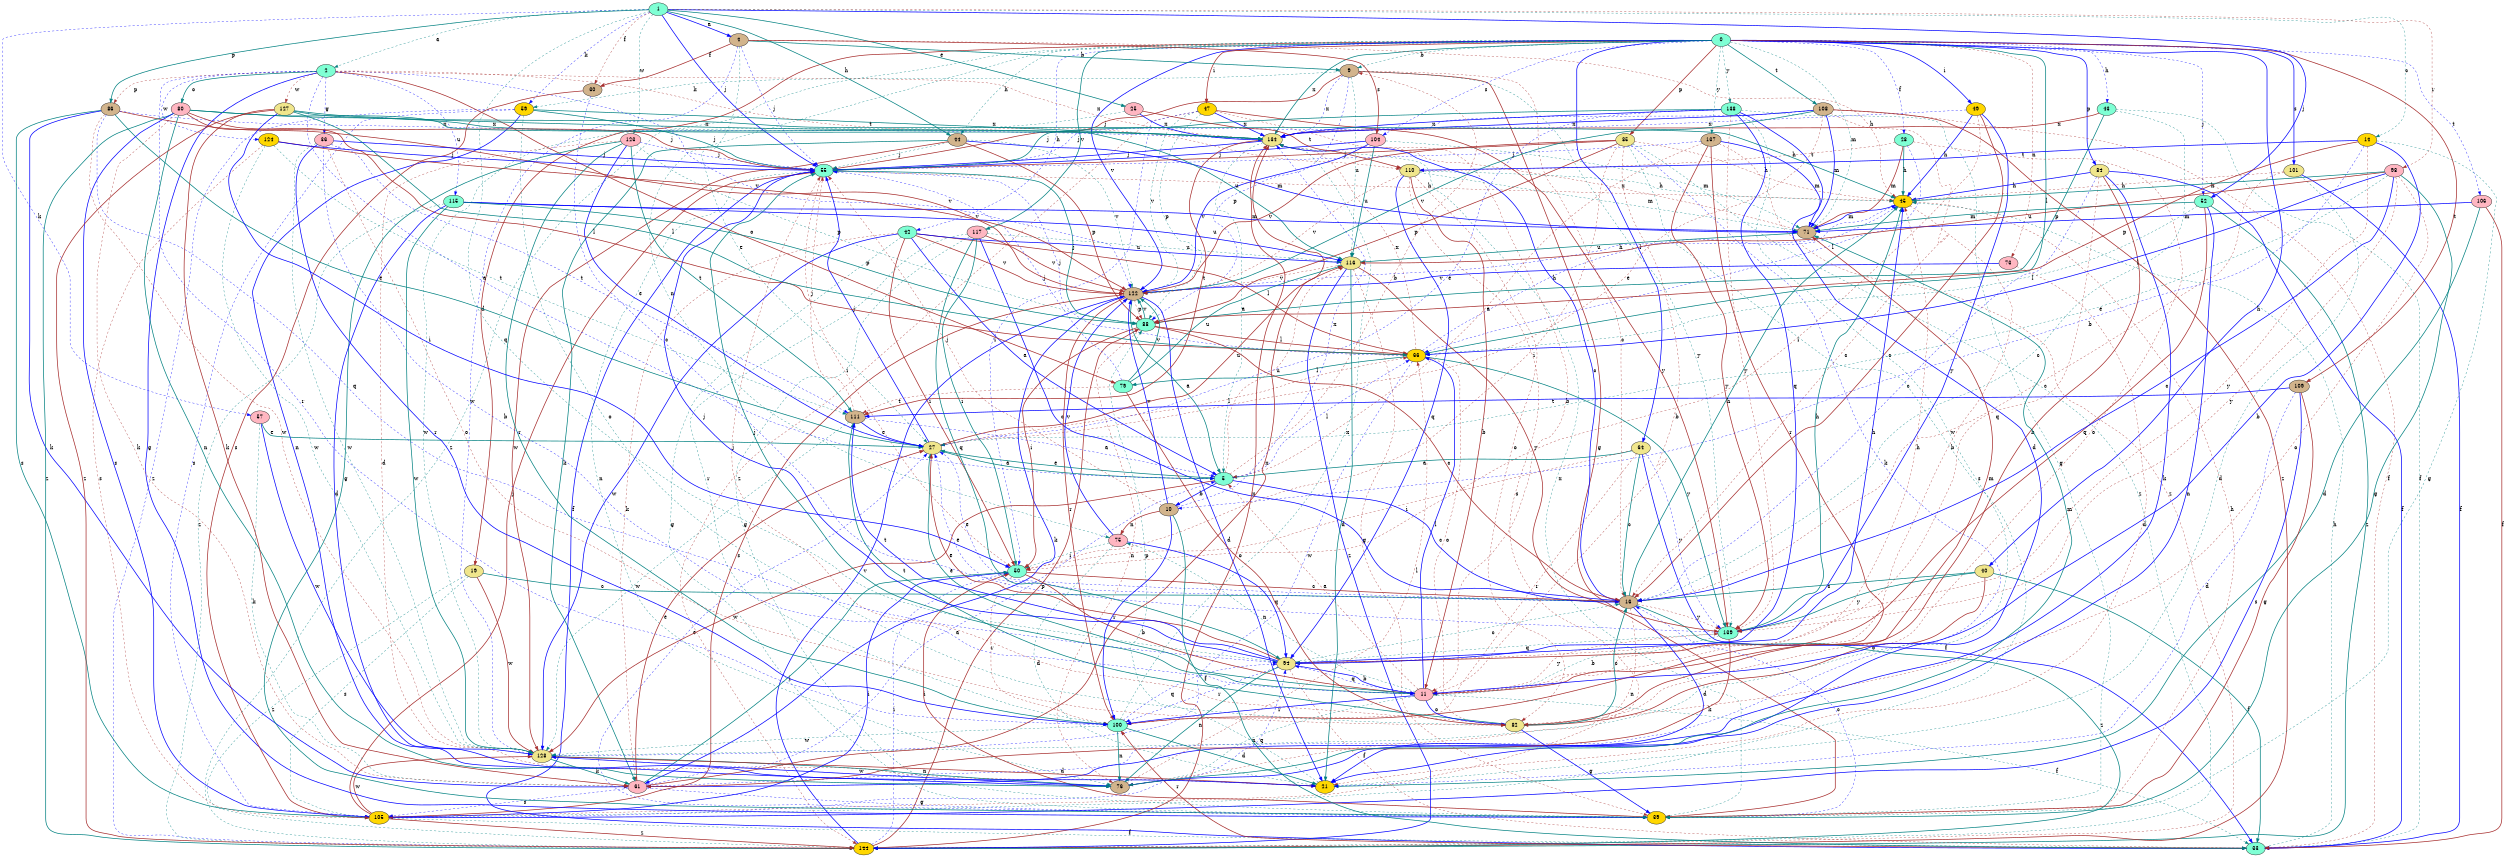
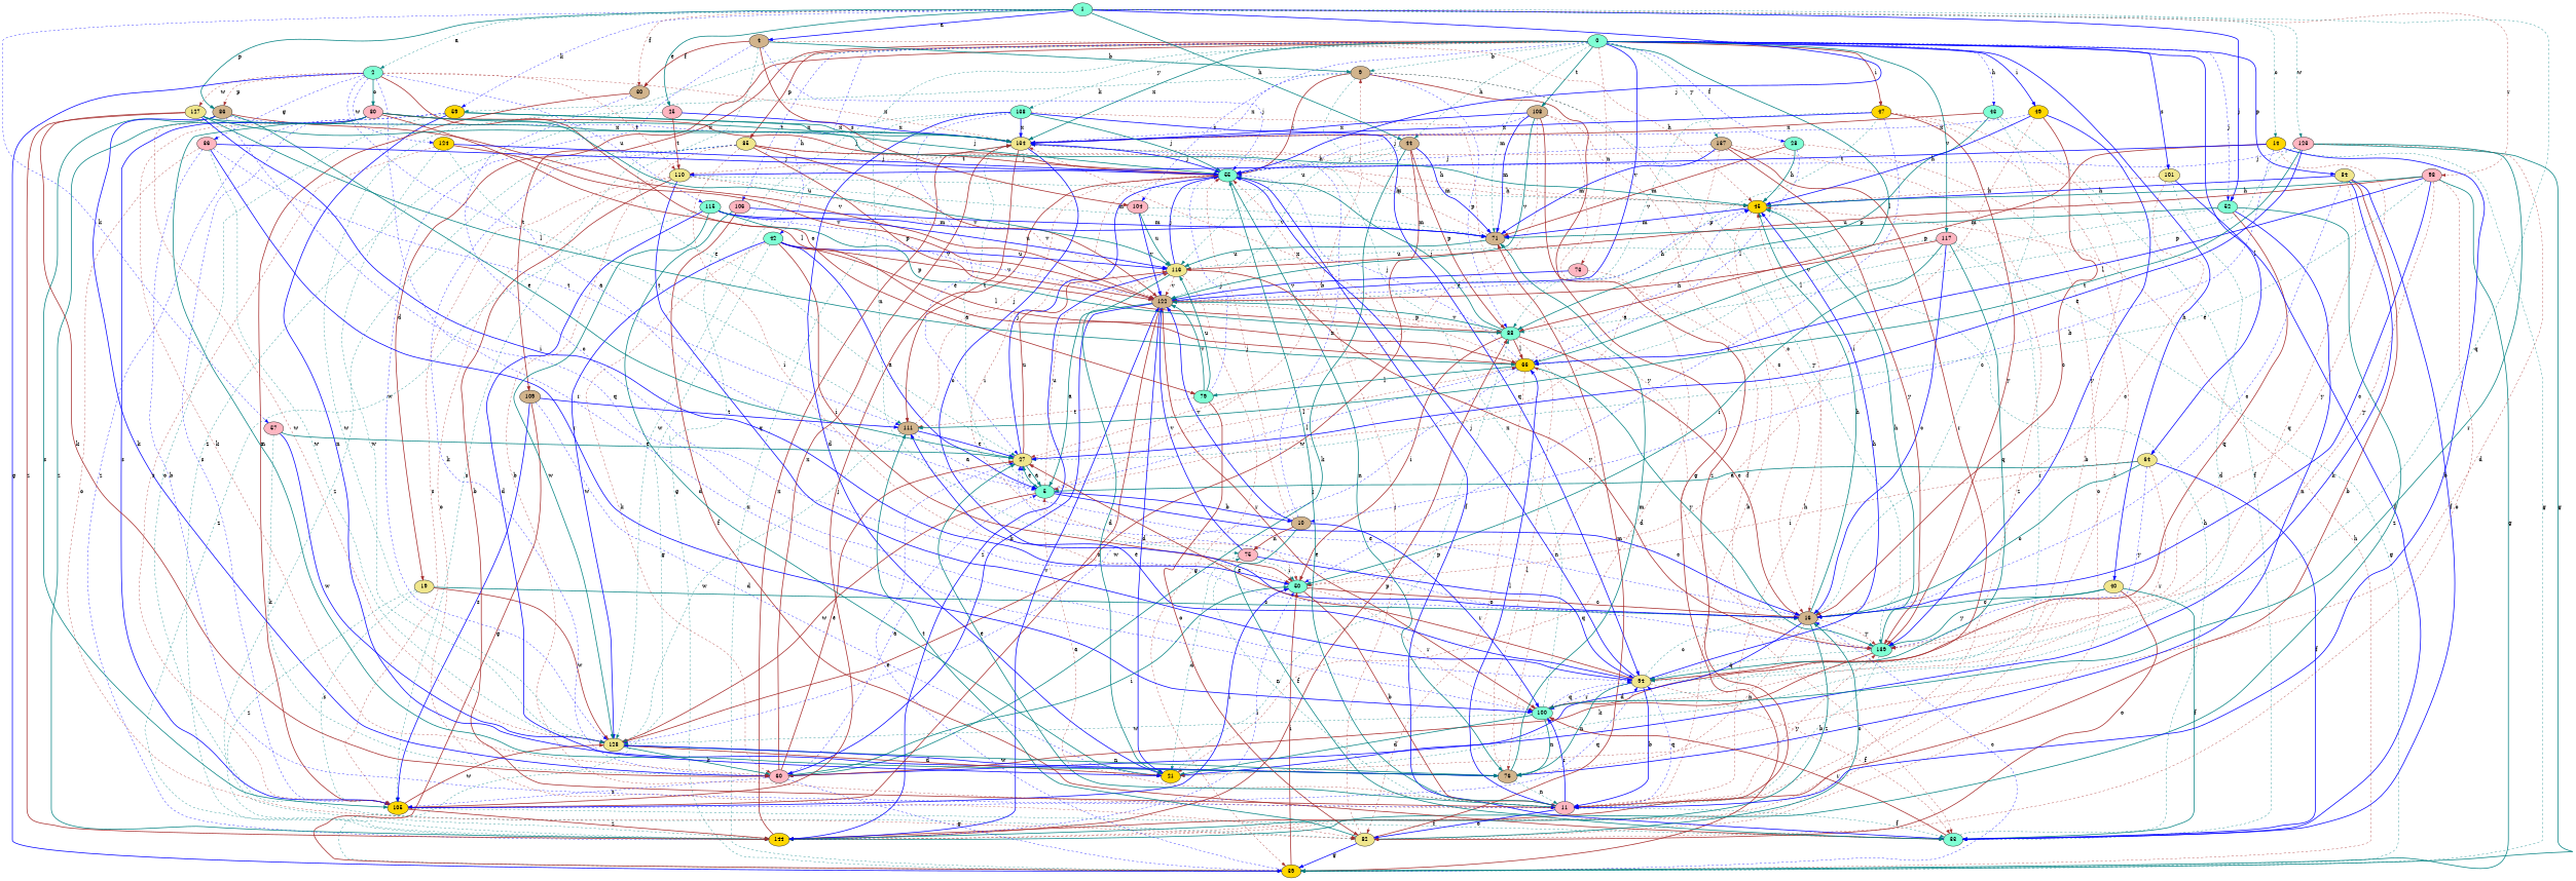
  strict digraph {
    node [fillcolor=aquamarine style=filled]
    edge [color=blue style=bold]
    9 [fillcolor=tan]
    0
    19 [fillcolor=khaki]
    28
    40 [fillcolor=khaki]
    42
    43
    44 [fillcolor=tan]
    47 [fillcolor=gold]
    49 [fillcolor=gold]
    52
    64 [fillcolor=khaki]
    66 [fillcolor=gold]
    71 [fillcolor=tan]
    73 [fillcolor=lightpink]
    75 [fillcolor=lightpink]
    84 [fillcolor=khaki]
    85 [fillcolor=khaki]
    101 [fillcolor=khaki]
    104 [fillcolor=lightpink]
    106 [fillcolor=lightpink]
    108 [fillcolor=tan]
    109 [fillcolor=tan]
    117 [fillcolor=lightpink]
    122 [fillcolor=tan]
    134 [fillcolor=khaki]
    137 [fillcolor=tan]
    138
    144 [fillcolor=gold]
    55
    59 [fillcolor=gold]
    39 [fillcolor=gold]
    16 [fillcolor=tan]
    116 [fillcolor=khaki]
    88
    139
    128 [fillcolor=khaki]
    105 [fillcolor=gold]
    110 [fillcolor=khaki]
    45 [fillcolor=gold]
    82 [fillcolor=khaki]
    33
    5
    50
-   60 [fillcolor=lightpink label=61]
+   60 [fillcolor=lightpink]
    11 [fillcolor=lightpink]
    94 [fillcolor=khaki]
    76 [fillcolor=tan]
    100
    79
    21 [fillcolor=gold]
    27 [fillcolor=khaki]
    111 [fillcolor=tan]
    1
    2
    4 [fillcolor=tan]
    14 [fillcolor=gold]
    25 [fillcolor=lightpink]
    30 [fillcolor=tan]
    57 [fillcolor=lightpink]
    86 [fillcolor=tan]
    98 [fillcolor=lightpink]
    123 [fillcolor=lightpink]
    36 [fillcolor=lightpink]
    80 [fillcolor=lightpink]
    115
    124 [fillcolor=gold]
    127 [fillcolor=khaki]
    10 [fillcolor=tan]
    9 -> 134 [label=x style=dashed]
    9 -> 55 [color=brown label=j]
    9 -> 59 [color=teal label=k style=dashed]
    9 -> 39 [color=brown label=g]
    9 -> 16 [color=brown label=c style=dashed]
    9 -> 116 [color=teal label=u style=dashed]
    9 -> 88 [label=p style=dashed]
    9 -> 139 [color=teal label=y style=dashed]
    0 -> 9 [color=teal label=b style=dashed]
    0 -> 19 [color=brown label=d]
    0 -> 28 [label=f style=dashed]
    0 -> 40 [label=h]
    0 -> 42 [label=h style=dashed]
    0 -> 43 [label=h style=dashed]
    0 -> 44 [color=teal label=h style=dashed]
    0 -> 47 [color=brown label=i]
    0 -> 49 [label=i]
    0 -> 52 [label=j style=dashed]
    0 -> 64 [label=l]
    0 -> 66 [color=teal label=l]
    0 -> 71 [color=teal label=m style=dashed]
    0 -> 73 [color=brown label=n style=dashed]
    0 -> 75 [color=teal label=n style=dashed]
    0 -> 84 [label=p]
    0 -> 85 [color=brown label=p]
    0 -> 101 [label=s]
    0 -> 104 [label=s style=dashed]
    0 -> 106 [label=t style=dashed]
    0 -> 108 [color=teal label=t]
    0 -> 109 [color=brown label=t]
    0 -> 117 [color=teal label=v]
    0 -> 122 [label=v]
    0 -> 134 [color=teal label=x]
    0 -> 137 [color=teal label=y style=dashed]
    0 -> 138 [color=teal label=y style=dashed]
    0 -> 144 [color=teal label=z style=dashed]
    19 -> 144 [color=teal label=z style=dashed]
    19 -> 16 [color=teal label=c]
    19 -> 128 [color=brown label=w]
    19 -> 105 [color=teal label=s style=dashed]
    28 -> 66 [label=l style=dashed]
    28 -> 71 [color=brown label=m]
    28 -> 110 [color=brown label=t style=dashed]
    28 -> 45 [color=teal label=h]
    28 -> 82 [color=brown label=o style=dashed]
    40 -> 16 [color=teal label=c]
    40 -> 139 [color=teal label=y]
    40 -> 82 [color=brown label=o]
    40 -> 33 [color=teal label=f]
    42 -> 66 [color=brown label=l]
    42 -> 122 [color=brown label=v]
    42 -> 39 [color=teal label=g style=dashed]
    42 -> 116 [label=u]
    42 -> 128 [label=w]
    42 -> 5 [label=a]
    42 -> 50 [color=brown label=i]
    42 -> 60 [color=brown label=k style=dashed]
    43 -> 134 [color=brown label=x]
    43 -> 16 [color=teal label=c style=dashed]
    43 -> 88 [color=teal label=p]
    43 -> 33 [color=teal label=f style=dashed]
    44 -> 71 [label=m]
    44 -> 122 [color=teal label=v style=dashed]
    44 -> 55 [color=teal label=j style=dashed]
    44 -> 88 [color=brown label=p]
    44 -> 128 [color=brown label=w]
    44 -> 60 [color=teal label=k]
    47 -> 122 [color=teal label=v style=dashed]
    47 -> 134 [label=x]
    47 -> 144 [color=brown label=z style=dashed]
    47 -> 88 [color=teal label=p style=dashed]
    47 -> 139 [color=brown label=y]
    47 -> 50 [label=i style=dashed]
    47 -> 11 [color=brown label=b style=dashed]
    49 -> 134 [label=x style=dashed]
    49 -> 16 [color=brown label=c]
    49 -> 139 [label=y]
    49 -> 45 [label=h]
    49 -> 50 [color=brown label=i style=dashed]
    52 -> 66 [color=teal label=l style=dashed]
    52 -> 71 [color=teal label=m]
    52 -> 144 [color=teal label=z]
    52 -> 94 [color=brown label=q]
    52 -> 76 [label=n]
    64 -> 16 [color=teal label=c]
    64 -> 139 [label=y style=dashed]
    64 -> 33 [label=f]
    64 -> 5 [color=teal label=a]
    64 -> 50 [color=brown label=i style=dashed]
    64 -> 100 [color=brown label=r style=dashed]
    66 -> 134 [color=brown label=x style=dashed]
    66 -> 55 [label=j style=dashed]
    66 -> 139 [color=teal label=y]
    66 -> 128 [label=w style=dashed]
    66 -> 45 [label=h style=dashed]
    66 -> 82 [color=brown label=o style=dashed]
    66 -> 79 [color=teal label=l]
    71 -> 134 [color=brown label=x style=dashed]
    71 -> 116 [color=teal label=u]
    73 -> 122 [label=v]
    73 -> 21 [color=brown label=d style=dashed]
    75 -> 122 [label=v]
    75 -> 50 [color=teal label=i style=dashed]
    75 -> 94 [label=q]
    75 -> 21 [color=teal label=d style=dashed]
    84 -> 16 [label=c style=dashed]
    84 -> 45 [label=h]
    84 -> 33 [label=f]
    84 -> 60 [label=k]
    84 -> 11 [color=brown label=b]
    84 -> 94 [color=brown label=q style=dashed]
    85 -> 122 [color=brown label=v]
    85 -> 144 [color=teal label=z style=dashed]
    85 -> 55 [color=brown label=j]
    85 -> 88 [color=brown label=p]
    85 -> 105 [color=teal label=s style=dashed]
    85 -> 45 [color=brown label=h style=dashed]
    85 -> 50 [color=brown label=i style=dashed]
    85 -> 60 [label=k style=dashed]
    85 -> 11 [color=brown label=b style=dashed]
    101 -> 16 [color=brown label=c style=dashed]
    101 -> 45 [color=brown label=h style=dashed]
    101 -> 33 [label=f]
    101 -> 21 [color=teal label=d style=dashed]
    104 -> 71 [color=teal label=m style=dashed]
    104 -> 122 [label=v]
    104 -> 116 [color=teal label=u]
    106 -> 71 [label=m]
    106 -> 33 [color=brown label=f]
    106 -> 21 [color=teal label=d]
    108 -> 71 [label=m]
    108 -> 122 [color=teal label=v]
    108 -> 134 [label=x]
    108 -> 144 [color=brown label=z]
    108 -> 55 [label=j style=dashed]
    108 -> 16 [color=brown label=c style=dashed]
    108 -> 33 [color=brown label=f style=dashed]
    108 -> 27 [color=brown label=e style=dashed]
    109 -> 39 [color=brown label=g]
    109 -> 105 [label=s]
    109 -> 21 [label=d style=dashed]
    109 -> 111 [label=t]
    117 -> 122 [color=brown label=v]
    117 -> 39 [color=teal label=g style=dashed]
    117 -> 16 [label=c]
    117 -> 116 [color=teal label=u style=dashed]
    117 -> 50 [color=teal label=i]
    117 -> 94 [color=teal label=q]
    117 -> 100 [color=teal label=r style=dashed]
    122 -> 88 [color=brown label=p style=dashed]
    122 -> 105 [color=brown label=s]
    122 -> 45 [label=h style=dashed]
    122 -> 5 [color=teal label=a]
    122 -> 60 [label=k]
    122 -> 100 [color=brown label=r]
    122 -> 21 [label=d]
    134 -> 55 [label=j]
    134 -> 16 [label=c]
    134 -> 5 [color=teal label=a style=dashed]
    134 -> 111 [color=brown label=t]
    137 -> 71 [label=m]
    137 -> 144 [color=brown label=z style=dashed]
    137 -> 55 [label=j style=dashed]
    137 -> 139 [color=brown label=y]
    137 -> 5 [color=brown label=a style=dashed]
    137 -> 100 [color=brown label=r]
    138 -> 134 [label=x]
    138 -> 55 [color=teal label=j]
    138 -> 39 [color=teal label=g style=dashed]
    138 -> 139 [color=brown label=y style=dashed]
    138 -> 128 [color=teal label=w style=dashed]
    138 -> 94 [label=q]
    138 -> 21 [label=d]
    138 -> 27 [label=e style=dashed]
    144 -> 122 [label=v]
    144 -> 134 [color=brown label=x]
    144 -> 88 [color=brown label=p]
    144 -> 50 [label=i style=dashed]
    55 -> 45 [color=brown label=h style=dashed]
    55 -> 33 [label=f]
    55 -> 50 [color=brown label=i style=dashed]
-   55 -> 76 [color=teal label=n style=dashed]
+   55 -> 76 [color=teal label=n]
    59 -> 134 [color=teal label=x]
    59 -> 144 [label=z style=dashed]
    59 -> 55 [color=teal label=j]
    59 -> 105 [label=s style=dashed]
    59 -> 82 [color=teal label=o style=dashed]
    59 -> 76 [label=n]
    39 -> 134 [color=teal label=x style=dashed]
    39 -> 16 [label=c style=dashed]
    39 -> 45 [color=brown label=h style=dashed]
    39 -> 50 [color=brown label=i]
    39 -> 27 [label=e style=dashed]
    16 -> 144 [color=teal label=z]
    16 -> 139 [color=brown label=y style=dashed]
    16 -> 45 [color=teal label=h]
    16 -> 76 [color=brown label=n style=dashed]
    16 -> 21 [label=d]
    16 -> 27 [label=e style=dashed]
    116 -> 122 [color=brown label=v style=dashed]
    116 -> 144 [label=z]
-   104 -> 55 [label=j]
+   116 -> 55 [label=j]
    116 -> 39 [color=brown label=g style=dashed]
    116 -> 139 [color=brown label=y]
    116 -> 21 [color=teal label=d]
    88 -> 66 [color=brown label=l]
    88 -> 122 [color=teal label=v]
    88 -> 55 [color=teal label=j]
    88 -> 16 [color=brown label=c]
    88 -> 50 [color=brown label=i]
    88 -> 76 [color=brown label=n style=dashed]
    139 -> 45 [color=teal label=h]
    139 -> 60 [color=brown label=k]
    139 -> 11 [color=teal label=b style=dashed]
    139 -> 94 [color=teal label=q style=dashed]
    139 -> 27 [label=e style=dashed]
    128 -> 60 [color=teal label=k]
    128 -> 76 [color=teal label=n]
    128 -> 21 [color=brown label=d]
    105 -> 144 [color=brown label=z]
    105 -> 55 [color=brown label=j]
    105 -> 128 [color=brown label=w]
    105 -> 33 [color=teal label=f style=dashed]
    105 -> 50 [label=i]
    105 -> 94 [label=q style=dashed]
    110 -> 71 [color=teal label=m style=dashed]
    110 -> 122 [color=brown label=v style=dashed]
    110 -> 105 [color=brown label=s style=dashed]
    110 -> 45 [color=teal label=h style=dashed]
    110 -> 82 [color=brown label=o style=dashed]
    110 -> 11 [color=brown label=b]
    110 -> 94 [label=q]
    45 -> 71 [label=m]
    45 -> 11 [color=brown label=b style=dashed]
    82 -> 71 [color=brown label=m]
    82 -> 55 [color=brown label=j style=dashed]
    82 -> 39 [label=g]
    82 -> 16 [color=teal label=c]
    82 -> 111 [color=teal label=t]
    33 -> 45 [color=teal label=h style=dashed]
    33 -> 100 [color=brown label=r]
    5 -> 9 [color=brown label=b style=dashed]
    5 -> 66 [label=l style=dashed]
    5 -> 16 [label=c]
    5 -> 116 [color=brown label=u style=dashed]
    5 -> 128 [color=brown label=w]
    5 -> 27 [color=teal label=e]
    5 -> 10 [label=b]
    50 -> 16 [color=brown label=c]
    50 -> 11 [color=brown label=b]
    50 -> 100 [color=brown label=r style=dashed]
    60 -> 134 [color=brown label=x]
    60 -> 39 [label=g style=dashed]
    60 -> 105 [label=s style=dashed]
    60 -> 5 [label=a style=dashed]
    60 -> 50 [color=teal label=i]
    60 -> 27 [color=brown label=e]
    11 -> 66 [label=l]
    11 -> 75 [color=teal label=n style=dashed]
    11 -> 55 [color=teal label=j]
    11 -> 139 [color=brown label=y style=dashed]
    11 -> 45 [color=brown label=h style=dashed]
    11 -> 82 [label=o]
    11 -> 33 [color=teal label=f style=dashed]
    11 -> 5 [color=brown label=a style=dashed]
    11 -> 94 [label=q style=dashed]
-   11 -> 76 [color=teal label=n style=dashed]
+   76 -> 11 [color=teal label=n style=dashed]
    11 -> 100 [label=r]
    11 -> 27 [color=teal label=e]
    94 -> 55 [label=j]
    94 -> 16 [color=teal label=c style=dashed]
    94 -> 45 [label=h]
    94 -> 33 [color=brown label=f style=dashed]
    94 -> 11 [label=b]
    94 -> 76 [color=teal label=n]
    94 -> 100 [label=r style=dashed]
    94 -> 27 [color=brown label=e]
-   94 -> 111 [label=t]
+   94 -> 111 [label=e]
    76 -> 66 [color=brown label=l style=dashed]
    76 -> 71 [color=teal label=m]
    76 -> 128 [label=w]
    100 -> 134 [color=teal label=x style=dashed]
    100 -> 128 [color=teal label=w style=dashed]
    100 -> 94 [label=q style=dashed]
    100 -> 76 [color=teal label=n]
    100 -> 21 [color=teal label=d]
    79 -> 122 [color=teal label=v]
    79 -> 55 [label=j style=dashed]
    79 -> 116 [color=teal label=u]
    79 -> 82 [color=brown label=o]
    79 -> 111 [color=brown label=t style=dashed]
    21 -> 88 [color=teal label=p style=dashed]
    27 -> 66 [color=brown label=l style=dashed]
    27 -> 55 [label=j]
    27 -> 116 [color=brown label=u]
    27 -> 5 [color=teal label=a]
    111 -> 55 [color=brown label=j style=dashed]
    111 -> 128 [color=teal label=w style=dashed]
    111 -> 5 [label=a style=dashed]
    111 -> 27 [label=e]
    1 -> 44 [color=teal label=h]
    1 -> 52 [label=j]
    1 -> 55 [label=j]
    1 -> 59 [label=k style=dashed]
    1 -> 94 [color=teal label=q style=dashed]
    1 -> 2 [color=teal label=a style=dashed]
    1 -> 4 [label=a]
    1 -> 14 [color=teal label=c style=dashed]
    1 -> 25 [color=teal label=e]
    1 -> 30 [color=brown label=f style=dashed]
    1 -> 57 [label=k style=dashed]
    1 -> 86 [color=teal label=p]
    1 -> 98 [color=brown label=r style=dashed]
    1 -> 123 [color=teal label=w style=dashed]
-   2 -> 122 [label=v style=dashed]
+   115 -> 122 [label=v style=dashed]
    2 -> 134 [color=brown label=x style=dashed]
    2 -> 39 [label=g]
    2 -> 110 [color=brown label=t style=dashed]
    2 -> 5 [label=a style=dashed]
    2 -> 100 [label=r style=dashed]
    2 -> 79 [color=brown label=o]
    2 -> 86 [color=brown label=p style=dashed]
    2 -> 36 [label=g style=dashed]
    2 -> 80 [color=teal label=o]
    2 -> 115 [label=u style=dashed]
    2 -> 124 [label=w style=dashed]
    2 -> 127 [color=brown label=w style=dashed]
    4 -> 9 [color=teal label=b]
    4 -> 104 [color=brown label=s]
    4 -> 55 [label=j style=dashed]
    4 -> 128 [label=w style=dashed]
    4 -> 45 [color=brown label=h style=dashed]
    4 -> 27 [color=teal label=e style=dashed]
    4 -> 30 [color=brown label=f]
    14 -> 39 [color=teal label=g style=dashed]
    14 -> 88 [color=brown label=p]
    14 -> 139 [color=brown label=y style=dashed]
    14 -> 110 [label=t]
    14 -> 11 [label=b]
    14 -> 10 [label=b style=dashed]
    25 -> 134 [label=x]
    25 -> 128 [color=teal label=w style=dashed]
    25 -> 110 [color=brown label=t]
    30 -> 16 [label=c style=dashed]
    30 -> 105 [color=brown label=s]
    57 -> 128 [label=w]
    57 -> 60 [color=teal label=k style=dashed]
    57 -> 27 [color=teal label=e]
    86 -> 122 [color=brown label=v]
    86 -> 134 [label=x style=dashed]
    86 -> 128 [color=brown label=w style=dashed]
    86 -> 105 [color=teal label=s]
    86 -> 60 [label=k]
    86 -> 94 [label=q style=dashed]
    86 -> 27 [color=teal label=e]
    98 -> 66 [label=l]
    98 -> 39 [color=teal label=g]
    98 -> 16 [label=c]
    98 -> 116 [color=brown label=u]
    98 -> 139 [color=brown label=y style=dashed]
    98 -> 45 [color=teal label=h]
    98 -> 82 [color=brown label=o style=dashed]
    98 -> 27 [color=teal label=e style=dashed]
    123 -> 55 [label=j style=dashed]
    123 -> 39 [color=teal label=g]
    123 -> 88 [color=teal label=p style=dashed]
    123 -> 100 [color=teal label=r]
    123 -> 21 [color=brown label=d style=dashed]
    123 -> 27 [label=e]
    123 -> 111 [color=teal label=t]
    36 -> 55 [label=j]
    36 -> 128 [color=teal label=w style=dashed]
    36 -> 82 [color=brown label=o style=dashed]
    36 -> 11 [label=b style=dashed]
    36 -> 100 [label=r]
    36 -> 111 [label=t style=dashed]
    80 -> 66 [color=brown label=l]
    80 -> 134 [color=teal label=x]
    80 -> 144 [color=teal label=z]
    80 -> 55 [color=brown label=j]
    80 -> 116 [color=teal label=u]
    80 -> 105 [label=s]
    80 -> 60 [color=brown label=k style=dashed]
    80 -> 76 [color=teal label=n]
    115 -> 71 [label=m]
    115 -> 144 [color=teal label=z style=dashed]
    115 -> 116 [label=u]
    115 -> 88 [color=teal label=p]
    115 -> 128 [color=teal label=w]
    115 -> 21 [label=d]
    124 -> 122 [color=brown label=v]
    124 -> 55 [label=j]
    124 -> 128 [color=teal label=w style=dashed]
    124 -> 105 [color=brown label=s style=dashed]
    124 -> 111 [color=teal label=t style=dashed]
    127 -> 66 [color=teal label=l]
    127 -> 134 [color=teal label=x]
    127 -> 144 [color=brown label=z]
    127 -> 45 [color=teal label=h]
    127 -> 50 [label=i]
    127 -> 60 [color=brown label=k]
    10 -> 75 [color=brown label=n]
    10 -> 122 [label=v]
    10 -> 134 [label=x style=dashed]
    10 -> 55 [color=brown label=j style=dashed]
    10 -> 33 [color=teal label=f]
    10 -> 100 [label=r]
  }
